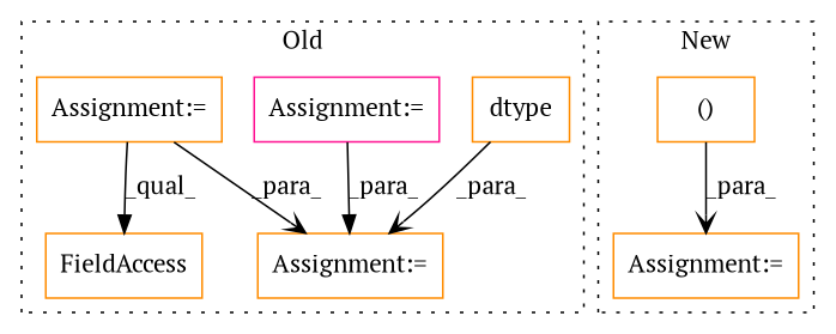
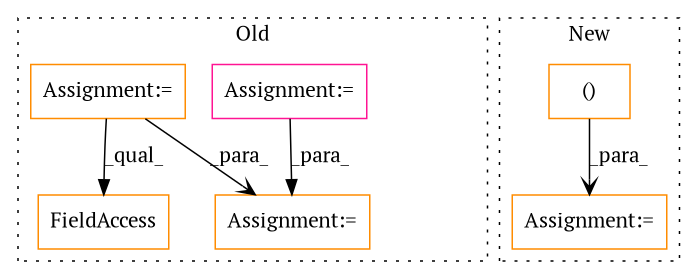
  digraph {
    fontname="PT Serif"
    node [a=7 l=1 shape=box color=darkorange fontname="PT Serif"]
    edge [arrowhead=vee fontname="PT Serif"]
-   n1 [a=32 l="6,1" label=dtype s="1042,1074"]
    n2 [label="Assignment:=" s=1331]
    n3 [l=28 label="Assignment:=" s=1431 color=deeppink]
    n4 [l=4 label="Assignment:=" s=638]
    n5 [a=22 l=10 label=FieldAccess s=1332]
    n6 [a=106 l=82 label="()" s=753]
    n7 [label="Assignment:=" s=725]
    subgraph cluster_1 {
      label=Old
      style=dotted
-     n1
      n2
      n3
      n4
      n5
    }
    subgraph cluster_2 {
      label=New
      style=dotted
      n6
      n7
    }
-   n1 -> n2 [label=_para_]
    n3 -> n2 [label=_para_ arrowhead=normal]
    n4 -> n2 [label=_para_]
    n4 -> n5 [label=_qual_ arrowhead=normal]
    n6 -> n7 [label=_para_]
  }
